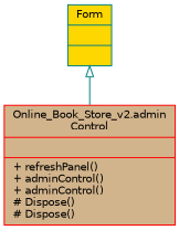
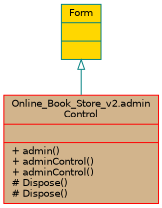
  digraph {
    node [fontname=Helvetica fontsize=10 shape=record style=filled]
-   n1 [color=red fillcolor=tan fontcolor=black height=0.2 label="{Online_Book_Store_v2.admin\lControl\n||+ refreshPanel()\l+ adminControl()\l+ adminControl()\l# Dispose()\l# Dispose()\l}" width=0.4]
+   n1 [color=red fillcolor=tan fontcolor=black height=0.2 label="{Online_Book_Store_v2.admin\lControl\n||+ admin()\l+ adminControl()\l+ adminControl()\l# Dispose()\l# Dispose()\l}" width=0.4]
    n2 [color=teal fillcolor=gold height=0.2 label="{Form\n||}" width=0.4]
    n2 -> n1 [arrowtail=onormal color=teal dir=back fontname=Helvetica fontsize=10 labelfontname=Helvetica labelfontsize=10 style=solid]
  }
